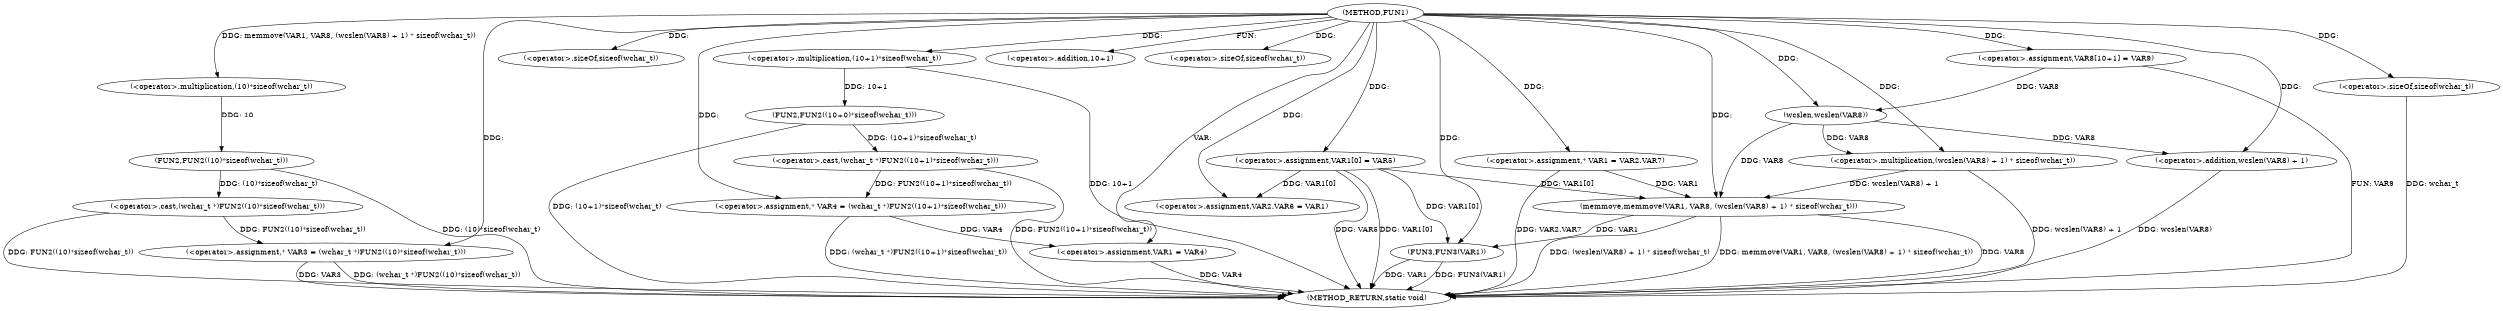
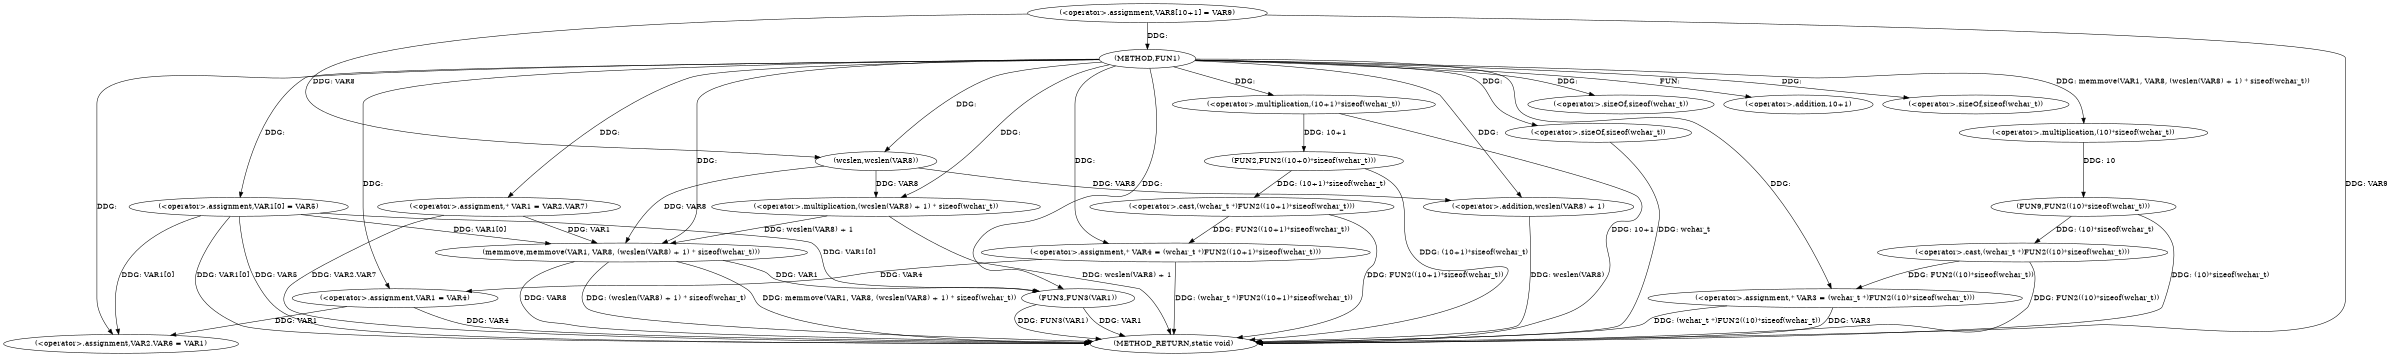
  digraph {
    n1 [label="(METHOD,FUN1)"]
    n2 [label="(<operator>.assignment,* VAR3 = (wchar_t *)FUN2((10)*sizeof(wchar_t)))"]
    n3 [label="(<operator>.multiplication,(10)*sizeof(wchar_t))"]
    n4 [label="(<operator>.sizeOf,sizeof(wchar_t))"]
    n5 [label="(<operator>.assignment,* VAR4 = (wchar_t *)FUN2((10+1)*sizeof(wchar_t)))"]
    n6 [label="(<operator>.multiplication,(10+1)*sizeof(wchar_t))"]
    n7 [label="(<operator>.addition,10+1)"]
    n8 [label="(<operator>.sizeOf,sizeof(wchar_t))"]
    n9 [label="(<operator>.assignment,VAR1 = VAR4)"]
    n10 [label="(<operator>.assignment,VAR1[0] = VAR5)"]
    n11 [label="(<operator>.assignment,VAR2.VAR6 = VAR1)"]
    n12 [label="(<operator>.assignment,* VAR1 = VAR2.VAR7)"]
    n13 [label="(<operator>.assignment,VAR8[10+1] = VAR9)"]
    n14 [label="(memmove,memmove(VAR1, VAR8, (wcslen(VAR8) + 1) * sizeof(wchar_t)))"]
    n15 [label="(<operator>.multiplication,(wcslen(VAR8) + 1) * sizeof(wchar_t))"]
    n16 [label="(<operator>.addition,wcslen(VAR8) + 1)"]
    n17 [label="(wcslen,wcslen(VAR8))"]
    n18 [label="(<operator>.sizeOf,sizeof(wchar_t))"]
    n19 [label="(FUN3,FUN3(VAR1))"]
    n20 [label="(METHOD_RETURN,static void)"]
-   n21 [label="(FUN2,FUN2((10)*sizeof(wchar_t)))"]
+   n21 [label="(FUN9,FUN2((10)*sizeof(wchar_t)))"]
    n22 [label="(FUN2,FUN2((10+0)*sizeof(wchar_t)))"]
    n23 [label="(<operator>.cast,(wchar_t *)FUN2((10)*sizeof(wchar_t)))"]
    n24 [label="(<operator>.cast,(wchar_t *)FUN2((10+1)*sizeof(wchar_t)))"]
    n1 -> n2 [label="DDG: "]
    n1 -> n3 [label="DDG: memmove(VAR1, VAR8, (wcslen(VAR8) + 1) * sizeof(wchar_t))"]
    n1 -> n4 [label="DDG: "]
    n1 -> n5 [label="DDG: "]
    n1 -> n6 [label="DDG: "]
    n1 -> n7 [label="FUN: "]
    n1 -> n8 [label="DDG: "]
-   n1 -> n9 [label="VAR: "]
+   n1 -> n9 [label="DDG: "]
    n1 -> n10 [label="DDG: "]
    n1 -> n11 [label="DDG: "]
    n1 -> n12 [label="DDG: "]
-   n1 -> n13 [label="DDG: "]
+   n13 -> n1 [label="DDG: "]
    n1 -> n14 [label="DDG: "]
    n1 -> n15 [label="DDG: "]
    n1 -> n16 [label="DDG: "]
    n1 -> n17 [label="DDG: "]
    n1 -> n18 [label="DDG: "]
    n1 -> n19 [label="DDG: "]
    n2 -> n20 [label="DDG: (wchar_t *)FUN2((10)*sizeof(wchar_t))"]
    n2 -> n20 [label="DDG: VAR3"]
    n3 -> n21 [label="DDG: 10"]
    n5 -> n9 [label="DDG: VAR4"]
    n5 -> n20 [label="DDG: (wchar_t *)FUN2((10+1)*sizeof(wchar_t))"]
    n6 -> n20 [label="DDG: 10+1"]
    n6 -> n22 [label="DDG: 10+1"]
+   n9 -> n11 [label="DDG: VAR1"]
    n9 -> n20 [label="DDG: VAR4"]
    n10 -> n11 [label="DDG: VAR1[0]"]
    n10 -> n14 [label="DDG: VAR1[0]"]
    n10 -> n19 [label="DDG: VAR1[0]"]
    n10 -> n20 [label="DDG: VAR5"]
    n10 -> n20 [label="DDG: VAR1[0]"]
    n12 -> n14 [label="DDG: VAR1"]
    n12 -> n20 [label="DDG: VAR2.VAR7"]
    n13 -> n17 [label="DDG: VAR8"]
-   n13 -> n20 [label="FUN: VAR9"]
+   n13 -> n20 [label="DDG: VAR9"]
    n14 -> n19 [label="DDG: VAR1"]
    n14 -> n20 [label="DDG: VAR8"]
    n14 -> n20 [label="DDG: (wcslen(VAR8) + 1) * sizeof(wchar_t)"]
    n14 -> n20 [label="DDG: memmove(VAR1, VAR8, (wcslen(VAR8) + 1) * sizeof(wchar_t))"]
    n15 -> n14 [label="DDG: wcslen(VAR8) + 1"]
    n15 -> n20 [label="DDG: wcslen(VAR8) + 1"]
    n16 -> n20 [label="DDG: wcslen(VAR8)"]
    n17 -> n14 [label="DDG: VAR8"]
    n17 -> n15 [label="DDG: VAR8"]
    n17 -> n16 [label="DDG: VAR8"]
    n18 -> n20 [label="DDG: wchar_t"]
    n19 -> n20 [label="DDG: VAR1"]
    n19 -> n20 [label="DDG: FUN3(VAR1)"]
    n21 -> n20 [label="DDG: (10)*sizeof(wchar_t)"]
    n21 -> n23 [label="DDG: (10)*sizeof(wchar_t)"]
    n22 -> n20 [label="DDG: (10+1)*sizeof(wchar_t)"]
    n22 -> n24 [label="DDG: (10+1)*sizeof(wchar_t)"]
    n23 -> n2 [label="DDG: FUN2((10)*sizeof(wchar_t))"]
    n23 -> n20 [label="DDG: FUN2((10)*sizeof(wchar_t))"]
    n24 -> n5 [label="DDG: FUN2((10+1)*sizeof(wchar_t))"]
    n24 -> n20 [label="DDG: FUN2((10+1)*sizeof(wchar_t))"]
  }
